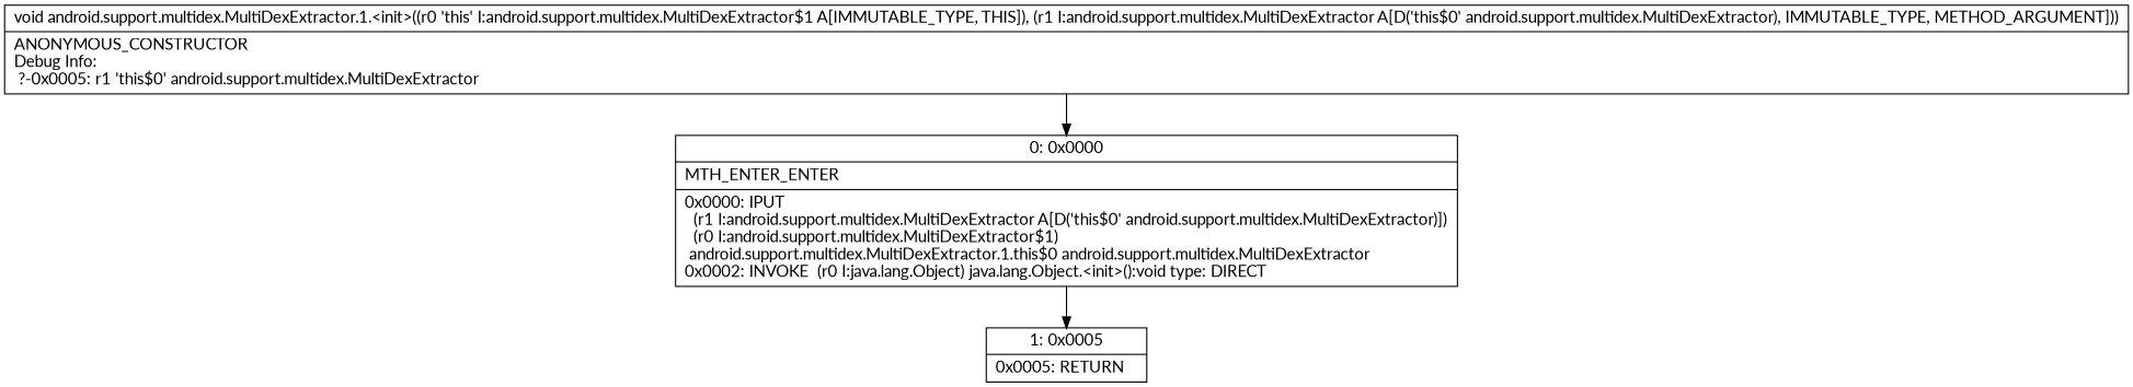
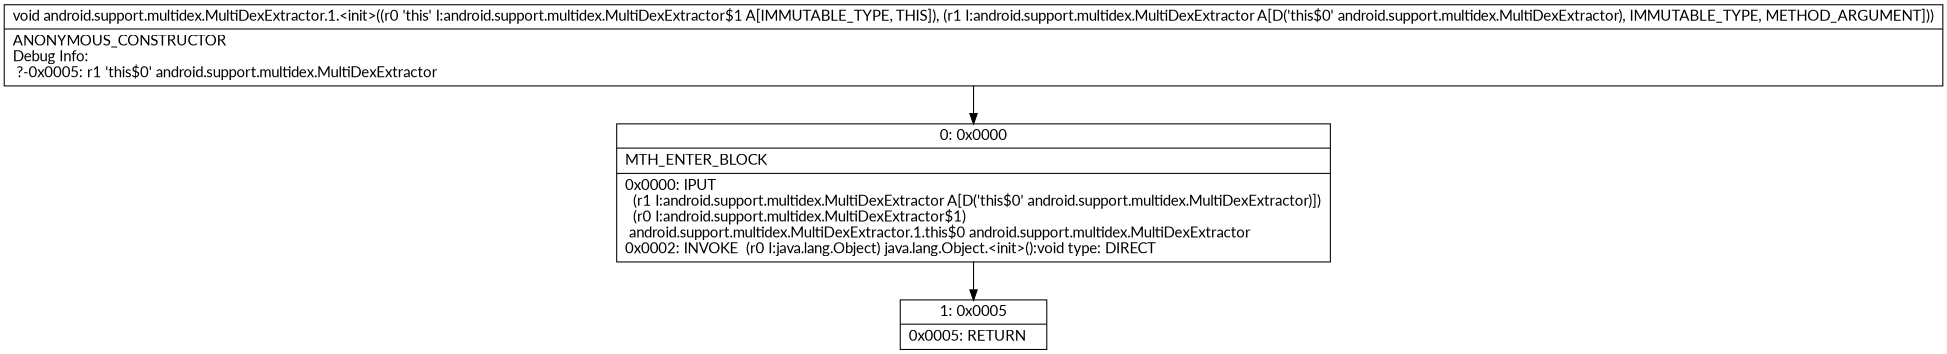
  digraph {
    fontname=Lato
    node [shape=record fontname=Lato]
    edge [fontname=Lato]
-   n1 [label="{0\:\ 0x0000|MTH_ENTER_ENTER\l|0x0000: IPUT  \l  (r1 I:android.support.multidex.MultiDexExtractor A[D('this$0' android.support.multidex.MultiDexExtractor)])\l  (r0 I:android.support.multidex.MultiDexExtractor$1)\l android.support.multidex.MultiDexExtractor.1.this$0 android.support.multidex.MultiDexExtractor \l0x0002: INVOKE  (r0 I:java.lang.Object) java.lang.Object.\<init\>():void type: DIRECT \l}"]
+   n1 [label="{0\:\ 0x0000|MTH_ENTER_BLOCK\l|0x0000: IPUT  \l  (r1 I:android.support.multidex.MultiDexExtractor A[D('this$0' android.support.multidex.MultiDexExtractor)])\l  (r0 I:android.support.multidex.MultiDexExtractor$1)\l android.support.multidex.MultiDexExtractor.1.this$0 android.support.multidex.MultiDexExtractor \l0x0002: INVOKE  (r0 I:java.lang.Object) java.lang.Object.\<init\>():void type: DIRECT \l}"]
    n2 [label="{1\:\ 0x0005|0x0005: RETURN   \l}"]
    n3 [label="{void android.support.multidex.MultiDexExtractor.1.\<init\>((r0 'this' I:android.support.multidex.MultiDexExtractor$1 A[IMMUTABLE_TYPE, THIS]), (r1 I:android.support.multidex.MultiDexExtractor A[D('this$0' android.support.multidex.MultiDexExtractor), IMMUTABLE_TYPE, METHOD_ARGUMENT]))  | ANONYMOUS_CONSTRUCTOR\lDebug Info:\l  ?\-0x0005: r1 'this$0' android.support.multidex.MultiDexExtractor\l}"]
    n1 -> n2
    n3 -> n1
  }
